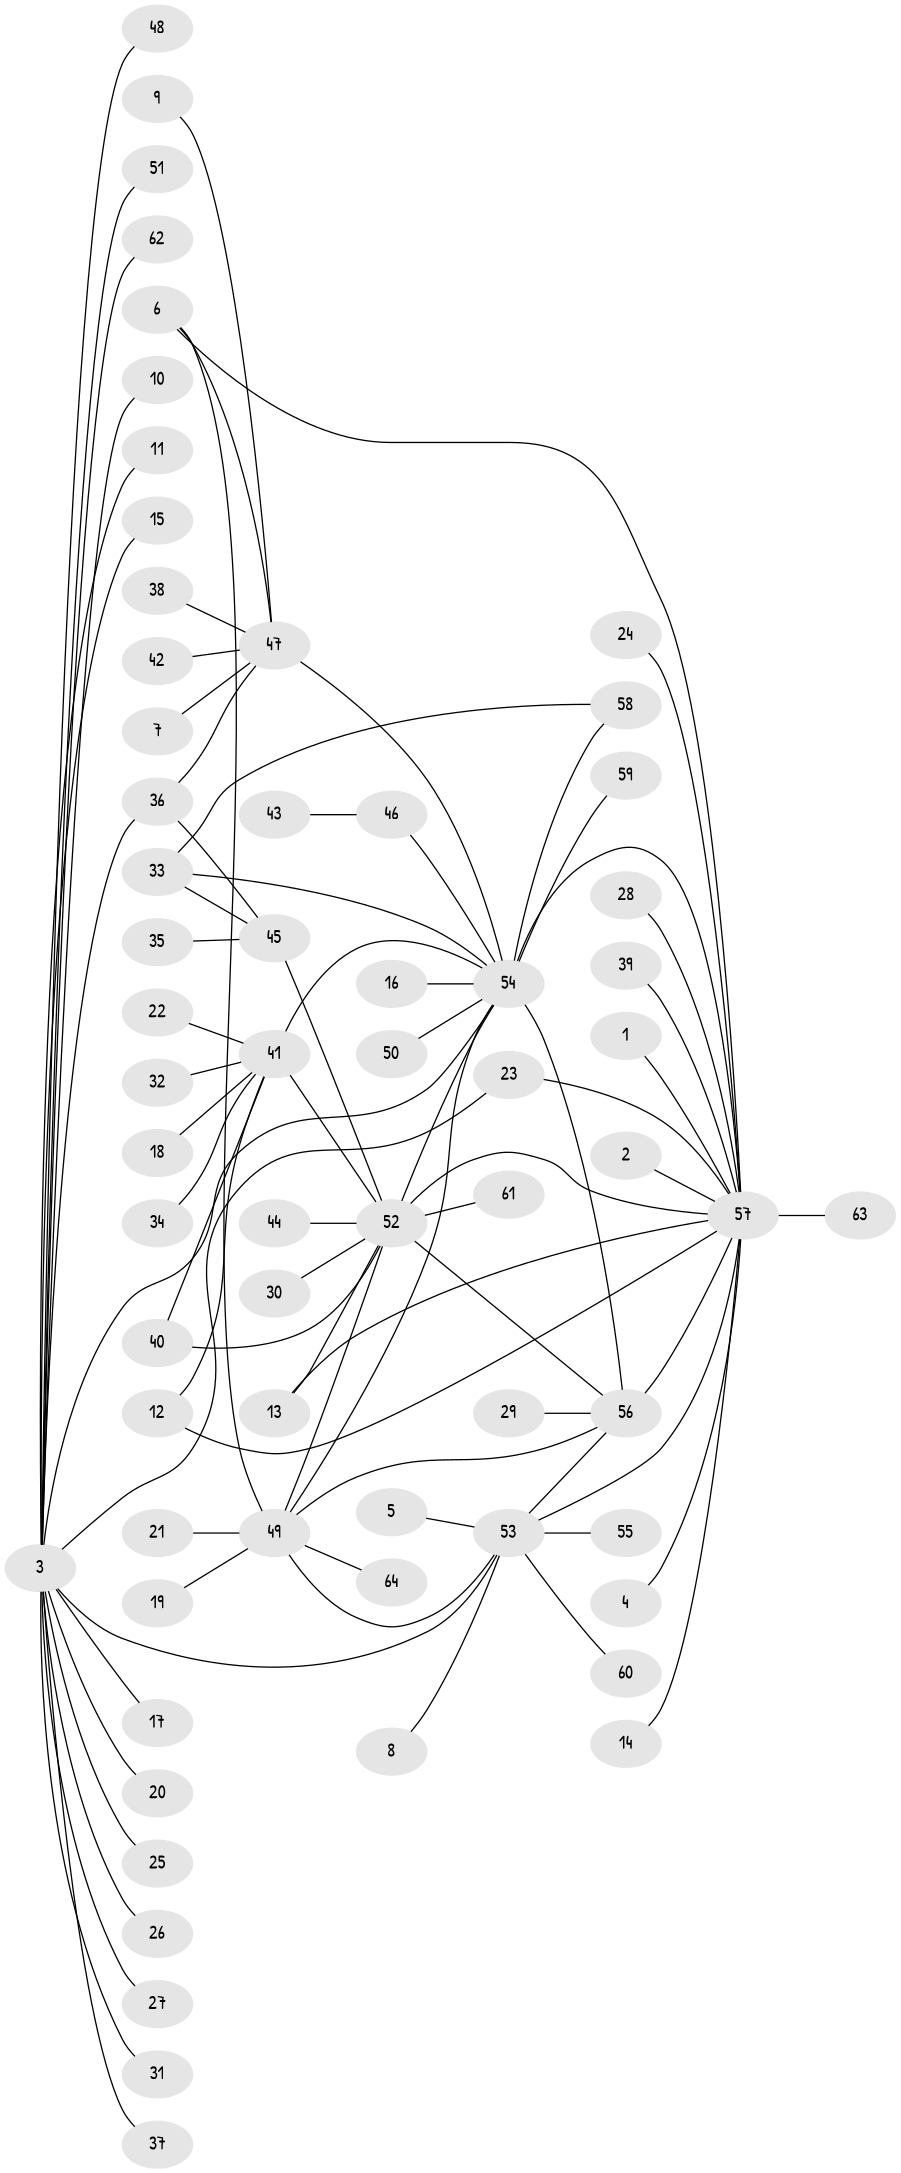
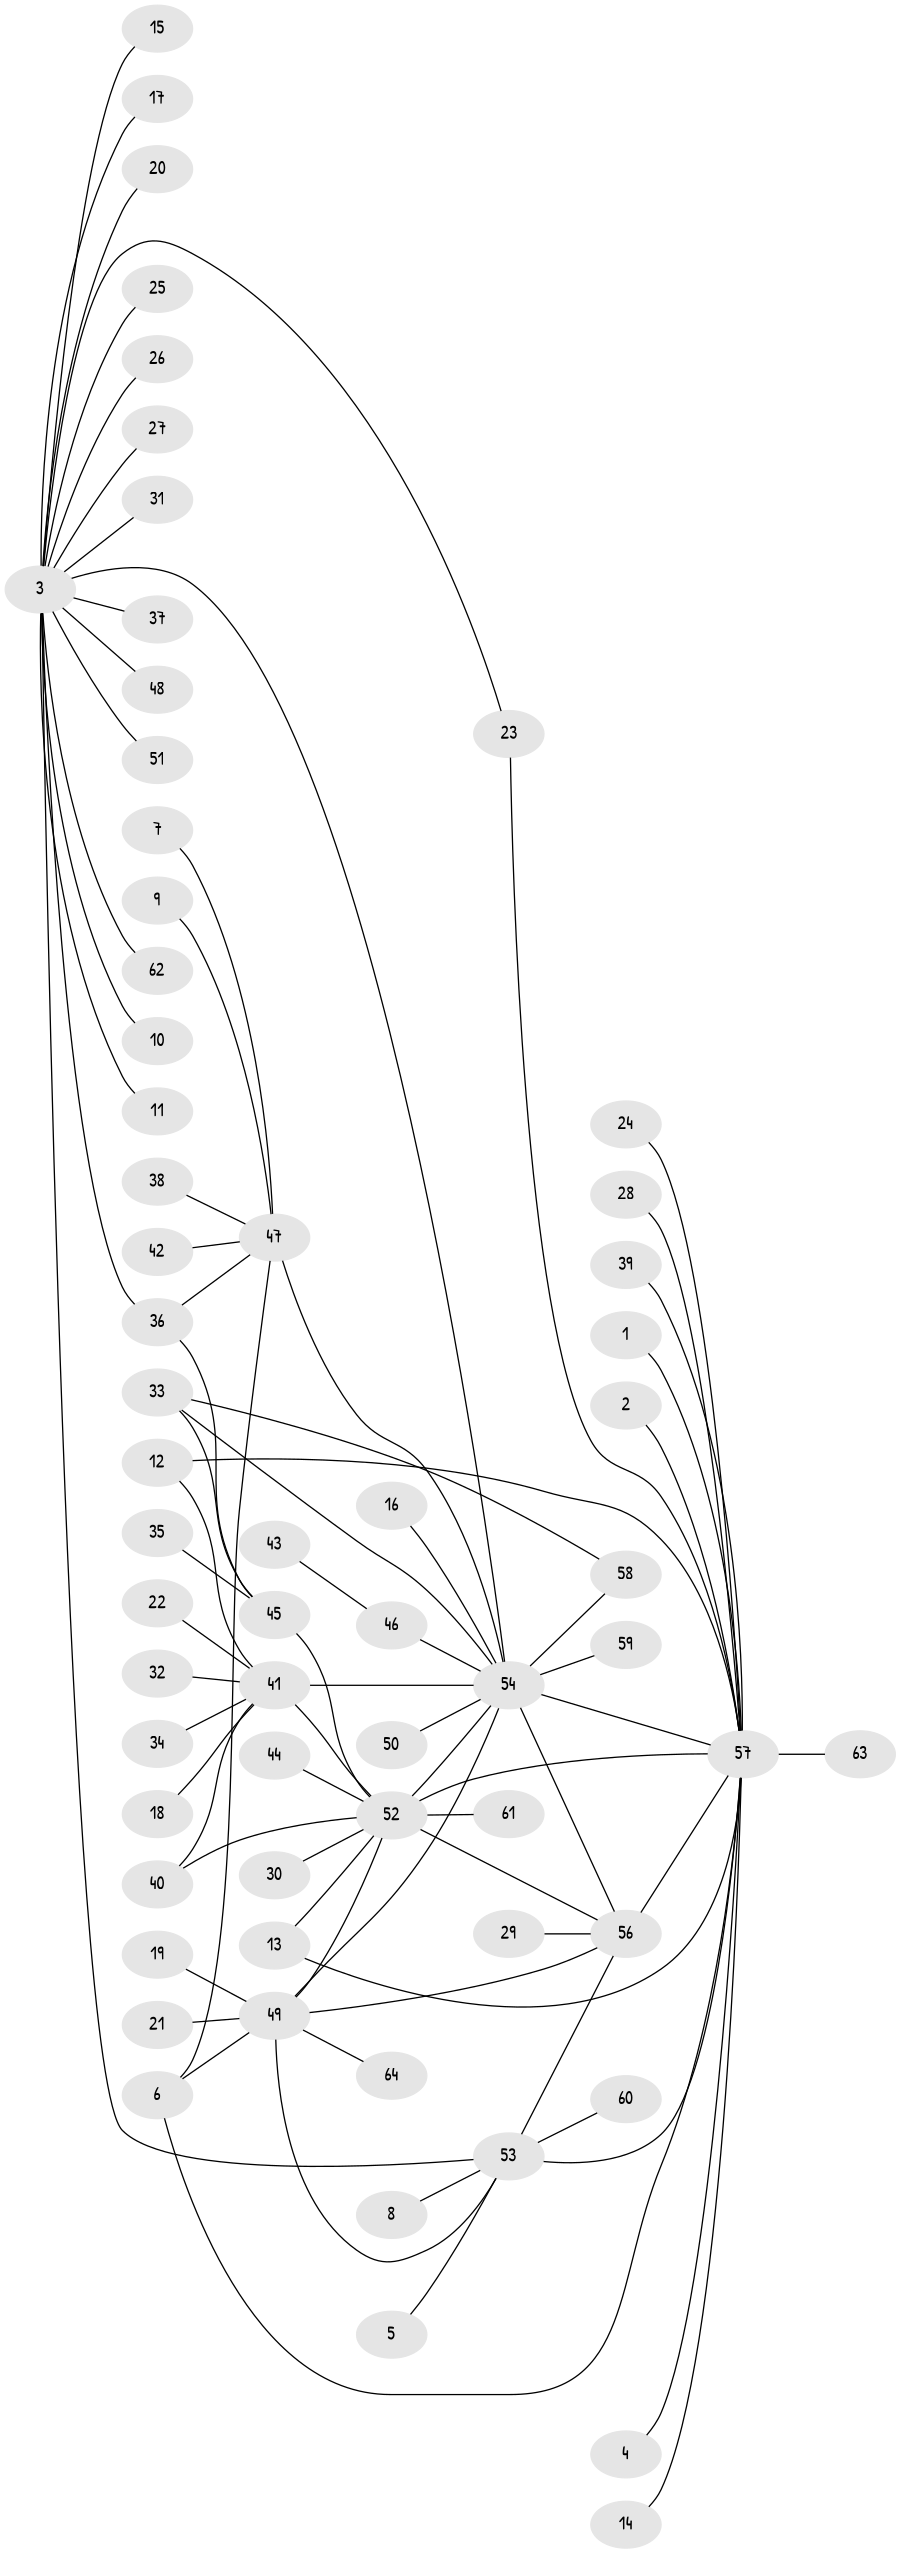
  graph {
    fontname="Patrick Hand"
    rankdir=LR
    node [color=gray90 fontname="Patrick Hand" style=filled]
    edge [fontname="Patrick Hand" weight=1.0]
    1
    57
    63
    2
    3
    10
    11
    15
    17
    20
    23
    25
    26
    27
    31
    36
    37
    48
    51
    53
    54
    62
    47
    45
    56
-   55
    60
    58
    59
    4
    5
    6
    49
    52
    64
    7
    8
    9
    12
    41
    13
    61
    14
    16
    18
    19
    21
    22
    24
    28
    29
    30
    32
    33
    34
    35
    38
    39
    40
    42
    43
    46
    44
    50
    1 -- 57
    57 -- 63
    2 -- 57
    3 -- 10
    3 -- 11
    3 -- 15
    3 -- 17
    3 -- 20
    3 -- 23
    3 -- 25
    3 -- 26
    3 -- 27
    3 -- 31
    3 -- 36
    3 -- 37
    3 -- 48
    3 -- 51
    3 -- 53 [weight=2.0]
    3 -- 54
    3 -- 62
    23 -- 57
    36 -- 47
    36 -- 45
    53 -- 57 [weight=2.0]
    53 -- 56 [weight=2.0]
-   53 -- 55
    53 -- 60
    54 -- 57
    54 -- 56
    54 -- 58
    54 -- 59
    47 -- 54
    45 -- 52
    56 -- 57
    4 -- 57
    5 -- 53
    6 -- 57
    6 -- 47
    6 -- 49
    49 -- 53
    49 -- 54 [weight=2.0]
    49 -- 56
    49 -- 52 [weight=2.0]
    49 -- 64
    52 -- 57 [weight=2.0]
    52 -- 54 [weight=2.0]
    52 -- 56
    52 -- 61
    7 -- 47
    8 -- 53
    9 -- 47
    12 -- 57
    12 -- 41
    41 -- 54
    41 -- 52
    13 -- 57
    13 -- 52
    14 -- 57
    16 -- 54
    18 -- 41
    19 -- 49
    21 -- 49
    22 -- 41
    24 -- 57
    28 -- 57
    29 -- 56
    30 -- 52
    32 -- 41
    33 -- 54
    33 -- 45
    33 -- 58
    34 -- 41
    35 -- 45
    38 -- 47
    39 -- 57
    40 -- 52
    40 -- 41
    42 -- 47
    43 -- 46
    46 -- 54
    44 -- 52
    50 -- 54
  }
